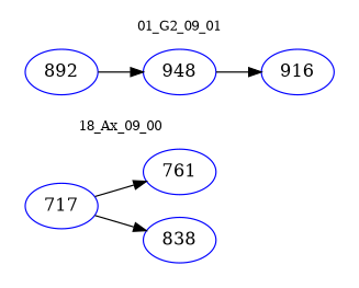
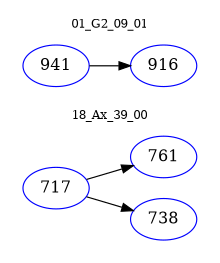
  digraph {
    rankdir=LR
    node [color=blue]
    edge [color=black]
    n1 [label=717]
-   n2 [label=838]
+   n2 [label=738]
    n3 [label=761]
-   n4 [label=892]
    n5 [label=916]
-   n6 [label=948]
+   n6 [label=941]
    subgraph cluster_1 {
      color=white
      fontsize=10
-     label="18_Ax_09_00"
+     label="18_Ax_39_00"
      n1
      n2
      n3
    }
    subgraph cluster_2 {
      color=white
      fontsize=10
      label="01_G2_09_01"
-     n4
      n5
      n6
    }
    n1 -> n2
    n1 -> n3
-   n4 -> n6
    n6 -> n5
  }
